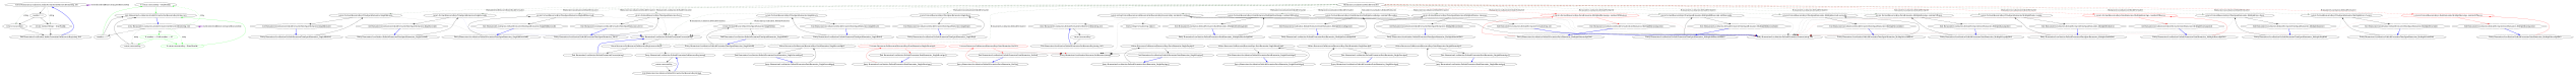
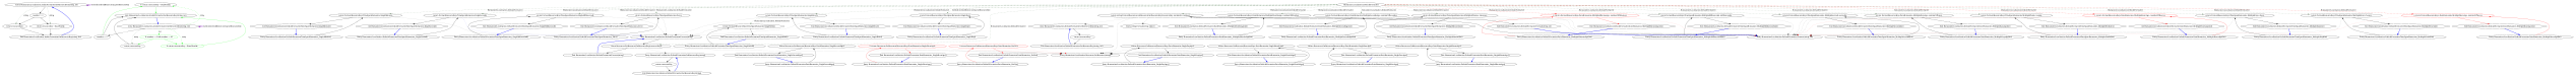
  digraph {
    fontname="Noto Serif"
    node [cluster="Humanizer.Localisation.ArabicFormatter.GetResourceKey(string, int)" fontname="Noto Serif" span="6-6" file="TimeSpanTests.cs"]
    edge [fontname="Noto Serif" style=solid]
    n1 [label="Entry Humanizer.Localisation.ArabicFormatter.GetResourceKey(string, int)" file=""]
    n2 [label="number == 2" span="8-8" file=""]
-   n3 [label="return numberOfDays + DualPostfix;" span="10-10" file=""]
+   n3 [label="return resourceKey + DualPostfix;" span="10-10" file=""]
    n4 [label="return resourceKey;" span="12-12" file=""]
    n5 [label="Exit Humanizer.Localisation.ArabicFormatter.GetResourceKey(string, int)" file=""]
    n6 [color=black community=0 label="0: return resourceKey + DualPostfix;" span="12-12" file=""]
    n7 [label="Exit Humanizer.Localisation.ArabicFormatter.GetResourceKey(string, int)" span="7-7" file=""]
    n8 [label="Entry Humanizer.Localisation.ArabicFormatter.GetResourceKey(string, int)" span="7-7" file=""]
    n9 [label="number == 2" span="10-10" file=""]
    n10 [color=green community=1 label="0: number >= 3 && number <= 10" span="15-15" file=""]
    n11 [color=green community=1 label="0: return resourceKey + PluralPostfix;" span="16-16" file=""]
    n12 [label="return resourceKey;" span="18-18" file=""]
    n13 [cluster="Humanizer.Localisation.DefaultFormatter.Format(string)" label="Entry Humanizer.Localisation.DefaultFormatter.Format(string)" span="134-134"]
    n14 [cluster="Humanizer.Localisation.DefaultFormatter.Format(string)" label="return Resources.GetResource(GetResourceKey(resourceKey));" span="136-136"]
    n15 [cluster="Humanizer.Localisation.DefaultFormatter.Format(string)" label="Exit Humanizer.Localisation.DefaultFormatter.Format(string)" span="134-134"]
    n16 [cluster="Humanizer.Localisation.DefaultFormatter.GetResourceKey(string)" label="Entry Humanizer.Localisation.DefaultFormatter.GetResourceKey(string)" span="149-149"]
    n17 [cluster="Humanizer.Localisation.Resources.GetResource(string)" label="Entry Humanizer.Localisation.Resources.GetResource(string)" span="27-27"]
    n18 [cluster="Humanizer.Localisation.DefaultFormatter.GetResourceKey(string)" label="return resourceKey;" span="151-151"]
    n19 [cluster="Humanizer.Localisation.DefaultFormatter.DateHumanize_MultipleMonthsAgo(int)" label="Entry Humanizer.Localisation.DefaultFormatter.DateHumanize_MultipleMonthsAgo(int)" span="19-19"]
    n20 [cluster="Humanizer.Localisation.DefaultFormatter.DateHumanize_MultipleMonthsAgo(int)" label="return Format(ResourceKeys.DateHumanize.MultipleMonthsAgo, numberOfMonths);" span="21-21"]
    n21 [cluster="Humanizer.Localisation.DefaultFormatter.DateHumanize_MultipleMonthsAgo(int)" label="Exit Humanizer.Localisation.DefaultFormatter.DateHumanize_MultipleMonthsAgo(int)" span="19-19"]
    n22 [cluster="Humanizer.Localisation.DefaultFormatter.Format(string, int)" label="Entry Humanizer.Localisation.DefaultFormatter.Format(string, int)" span="139-139"]
    n23 [cluster="Humanizer.Localisation.DefaultFormatter.Format(string, int)" label="return string.Format(Resources.GetResource(GetResourceKey(resourceKey, number)), number);" span="141-141"]
    n24 [cluster="Humanizer.Localisation.DefaultFormatter.DateHumanize_SingleSecondAgo()" label="Entry Humanizer.Localisation.DefaultFormatter.DateHumanize_SingleSecondAgo()" span="54-54"]
    n25 [cluster="Humanizer.Localisation.DefaultFormatter.DateHumanize_SingleSecondAgo()" label="return Resources.GetResource(ResourceKeys.DateHumanize.SingleSecondAgo);" span="56-56"]
    n26 [cluster="Humanizer.Localisation.DefaultFormatter.DateHumanize_SingleSecondAgo()" label="Exit Humanizer.Localisation.DefaultFormatter.DateHumanize_SingleSecondAgo()" span="54-54"]
    n27 [cluster="Humanizer.Localisation.DefaultFormatter.GetResourceKey(string, int)" label="Entry Humanizer.Localisation.DefaultFormatter.GetResourceKey(string, int)" span="144-144"]
    n28 [cluster="Humanizer.Localisation.DefaultFormatter.GetResourceKey(string, int)" label="return resourceKey;" span="146-146"]
    n29 [cluster="Humanizer.Localisation.DefaultFormatter.GetResourceKey(string, int)" label="Exit Humanizer.Localisation.DefaultFormatter.GetResourceKey(string, int)" span="144-144"]
    n30 [cluster="Humanizer.Localisation.DefaultFormatter.DateHumanize_SingleHourAgo()" label="Entry Humanizer.Localisation.DefaultFormatter.DateHumanize_SingleHourAgo()" span="39-39"]
    n31 [cluster="Humanizer.Localisation.DefaultFormatter.DateHumanize_SingleHourAgo()" color=red community=0 label="1: return Resources.GetResource(ResourceKeys.DateHumanize.SingleHourAgo);" span="41-41"]
    n32 [cluster="Humanizer.Localisation.DefaultFormatter.DateHumanize_SingleHourAgo()" label="Exit Humanizer.Localisation.DefaultFormatter.DateHumanize_SingleHourAgo()" span="39-39"]
    n33 [cluster="string.Format(string, object)" label="Entry string.Format(string, object)" span="0-0"]
    n34 [cluster="Humanizer.Localisation.DefaultFormatter.TimeSpanHumanize_SingleWeek()" label="Entry Humanizer.Localisation.DefaultFormatter.TimeSpanHumanize_SingleWeek()" span="74-74"]
    n35 [cluster="Humanizer.Localisation.DefaultFormatter.TimeSpanHumanize_SingleWeek()" label="return Format(ResourceKeys.TimeSpanHumanize.SingleWeek);" span="76-76"]
    n36 [cluster="Humanizer.Localisation.DefaultFormatter.TimeSpanHumanize_SingleWeek()" label="Exit Humanizer.Localisation.DefaultFormatter.TimeSpanHumanize_SingleWeek()" span="74-74"]
    n37 [cluster="Humanizer.Localisation.DefaultFormatter.DateHumanize_MultipleSecondsAgo(int)" label="Entry Humanizer.Localisation.DefaultFormatter.DateHumanize_MultipleSecondsAgo(int)" span="24-24"]
    n38 [cluster="Humanizer.Localisation.DefaultFormatter.DateHumanize_MultipleSecondsAgo(int)" label="return Format(ResourceKeys.DateHumanize.MultipleSecondsAgo, numberOfSeconds);" span="26-26"]
    n39 [cluster="Humanizer.Localisation.DefaultFormatter.DateHumanize_MultipleSecondsAgo(int)" label="Exit Humanizer.Localisation.DefaultFormatter.DateHumanize_MultipleSecondsAgo(int)" span="24-24"]
    n40 [cluster="Humanizer.Localisation.DefaultFormatter.TimeSpanHumanize_MultipleMinutes(int)" label="Entry Humanizer.Localisation.DefaultFormatter.TimeSpanHumanize_MultipleMinutes(int)" span="99-99"]
    n41 [cluster="Humanizer.Localisation.DefaultFormatter.TimeSpanHumanize_MultipleMinutes(int)" label="return Format(ResourceKeys.TimeSpanHumanize.MultipleMinutes, minutes);" span="101-101"]
    n42 [cluster="Humanizer.Localisation.DefaultFormatter.TimeSpanHumanize_MultipleMinutes(int)" label="Exit Humanizer.Localisation.DefaultFormatter.TimeSpanHumanize_MultipleMinutes(int)" span="99-99"]
    n43 [cluster="Humanizer.Localisation.DefaultFormatter.DateHumanize_MultipleMinutesAgo(int)" label="Entry Humanizer.Localisation.DefaultFormatter.DateHumanize_MultipleMinutesAgo(int)" span="14-14"]
    n44 [cluster="Humanizer.Localisation.DefaultFormatter.DateHumanize_MultipleMinutesAgo(int)" color=red community=0 label="1: return Format(ResourceKeys.DateHumanize.MultipleMinutesAgo, numberOfMinutes);" span="16-16"]
    n45 [cluster="Humanizer.Localisation.DefaultFormatter.DateHumanize_MultipleMinutesAgo(int)" label="Exit Humanizer.Localisation.DefaultFormatter.DateHumanize_MultipleMinutesAgo(int)" span="14-14"]
    n46 [cluster="Humanizer.Localisation.DefaultFormatter.TimeSpanHumanize_SingleMinute()" label="Entry Humanizer.Localisation.DefaultFormatter.TimeSpanHumanize_SingleMinute()" span="104-104"]
    n47 [cluster="Humanizer.Localisation.DefaultFormatter.TimeSpanHumanize_SingleMinute()" label="return Format(ResourceKeys.TimeSpanHumanize.SingleMinute);" span="106-106"]
    n48 [cluster="Humanizer.Localisation.DefaultFormatter.TimeSpanHumanize_SingleMinute()" label="Exit Humanizer.Localisation.DefaultFormatter.TimeSpanHumanize_SingleMinute()" span="104-104"]
    n49 [cluster="Humanizer.Localisation.DefaultFormatter.DateHumanize_NotYet()" label="Entry Humanizer.Localisation.DefaultFormatter.DateHumanize_NotYet()" span="44-44"]
    n50 [cluster="Humanizer.Localisation.DefaultFormatter.DateHumanize_NotYet()" color=red community=0 label="1: return Resources.GetResource(ResourceKeys.DateHumanize.NotYet);" span="46-46"]
    n51 [cluster="Humanizer.Localisation.DefaultFormatter.DateHumanize_NotYet()" label="Exit Humanizer.Localisation.DefaultFormatter.DateHumanize_NotYet()" span="44-44"]
    n52 [cluster="Humanizer.Localisation.DefaultFormatter.TimeSpanHumanize_MultipleMilliseconds(int)" label="Entry Humanizer.Localisation.DefaultFormatter.TimeSpanHumanize_MultipleMilliseconds(int)" span="119-119"]
    n53 [cluster="Humanizer.Localisation.DefaultFormatter.TimeSpanHumanize_MultipleMilliseconds(int)" label="return Format(ResourceKeys.TimeSpanHumanize.MultipleMilliseconds, milliSeconds);" span="121-121"]
    n54 [cluster="Humanizer.Localisation.DefaultFormatter.TimeSpanHumanize_MultipleMilliseconds(int)" label="Exit Humanizer.Localisation.DefaultFormatter.TimeSpanHumanize_MultipleMilliseconds(int)" span="119-119"]
    n55 [cluster="Humanizer.Localisation.DefaultFormatter.TimeSpanHumanize_MultipleSeconds(int)" label="Entry Humanizer.Localisation.DefaultFormatter.TimeSpanHumanize_MultipleSeconds(int)" span="109-109"]
    n56 [cluster="Humanizer.Localisation.DefaultFormatter.TimeSpanHumanize_MultipleSeconds(int)" label="return Format(ResourceKeys.TimeSpanHumanize.MultipleSeconds, seconds);" span="111-111"]
    n57 [cluster="Humanizer.Localisation.DefaultFormatter.TimeSpanHumanize_MultipleSeconds(int)" label="Exit Humanizer.Localisation.DefaultFormatter.TimeSpanHumanize_MultipleSeconds(int)" span="109-109"]
    n58 [cluster="Humanizer.Localisation.DefaultFormatter.TimeSpanHumanize_SingleSecond()" label="Entry Humanizer.Localisation.DefaultFormatter.TimeSpanHumanize_SingleSecond()" span="114-114"]
    n59 [cluster="Humanizer.Localisation.DefaultFormatter.TimeSpanHumanize_SingleSecond()" label="return Format(ResourceKeys.TimeSpanHumanize.SingleSecond);" span="116-116"]
    n60 [cluster="Humanizer.Localisation.DefaultFormatter.TimeSpanHumanize_SingleSecond()" label="Exit Humanizer.Localisation.DefaultFormatter.TimeSpanHumanize_SingleSecond()" span="114-114"]
    n61 [cluster="Humanizer.Localisation.DefaultFormatter.DateHumanize_MultipleDaysAgo(int)" label="Entry Humanizer.Localisation.DefaultFormatter.DateHumanize_MultipleDaysAgo(int)" span="4-4"]
    n62 [cluster="Humanizer.Localisation.DefaultFormatter.DateHumanize_MultipleDaysAgo(int)" label="return Format(ResourceKeys.DateHumanize.MultipleDaysAgo, numberOfDays);"]
    n63 [cluster="Humanizer.Localisation.DefaultFormatter.DateHumanize_MultipleDaysAgo(int)" label="Exit Humanizer.Localisation.DefaultFormatter.DateHumanize_MultipleDaysAgo(int)" span="4-4"]
    n64 [cluster="Humanizer.Localisation.DefaultFormatter.TimeSpanHumanize_MultipleWeeks(int)" label="Entry Humanizer.Localisation.DefaultFormatter.TimeSpanHumanize_MultipleWeeks(int)" span="69-69"]
    n65 [cluster="Humanizer.Localisation.DefaultFormatter.TimeSpanHumanize_MultipleWeeks(int)" label="return Format(ResourceKeys.TimeSpanHumanize.MultipleWeeks, weeks);" span="71-71"]
    n66 [cluster="Humanizer.Localisation.DefaultFormatter.TimeSpanHumanize_MultipleWeeks(int)" label="Exit Humanizer.Localisation.DefaultFormatter.TimeSpanHumanize_MultipleWeeks(int)" span="69-69"]
    n67 [cluster="Humanizer.Localisation.DefaultFormatter.DateHumanize_SingleDayAgo()" label="Entry Humanizer.Localisation.DefaultFormatter.DateHumanize_SingleDayAgo()" span="64-64"]
    n68 [cluster="Humanizer.Localisation.DefaultFormatter.DateHumanize_SingleDayAgo()" label="return Resources.GetResource(ResourceKeys.DateHumanize.SingleDayAgo);" span="66-66"]
    n69 [cluster="Humanizer.Localisation.DefaultFormatter.DateHumanize_SingleDayAgo()" label="Exit Humanizer.Localisation.DefaultFormatter.DateHumanize_SingleDayAgo()" span="64-64"]
    n70 [cluster="Humanizer.Localisation.DefaultFormatter.DateHumanize_SingleMonthAgo()" label="Entry Humanizer.Localisation.DefaultFormatter.DateHumanize_SingleMonthAgo()" span="49-49"]
    n71 [cluster="Humanizer.Localisation.DefaultFormatter.DateHumanize_SingleMonthAgo()" label="return Resources.GetResource(ResourceKeys.DateHumanize.SingleMonthAgo);" span="51-51"]
    n72 [cluster="Humanizer.Localisation.DefaultFormatter.DateHumanize_SingleMonthAgo()" label="Exit Humanizer.Localisation.DefaultFormatter.DateHumanize_SingleMonthAgo()" span="49-49"]
    n73 [cluster="Humanizer.Localisation.DefaultFormatter.TimeSpanHumanize_SingleMillisecond()" label="Entry Humanizer.Localisation.DefaultFormatter.TimeSpanHumanize_SingleMillisecond()" span="124-124"]
    n74 [cluster="Humanizer.Localisation.DefaultFormatter.TimeSpanHumanize_SingleMillisecond()" label="return Format(ResourceKeys.TimeSpanHumanize.SingleMillisecond);" span="126-126"]
    n75 [cluster="Humanizer.Localisation.DefaultFormatter.TimeSpanHumanize_SingleMillisecond()" label="Exit Humanizer.Localisation.DefaultFormatter.TimeSpanHumanize_SingleMillisecond()" span="124-124"]
    n76 [cluster="Humanizer.Localisation.DefaultFormatter.TimeSpanHumanize_Zero()" label="Entry Humanizer.Localisation.DefaultFormatter.TimeSpanHumanize_Zero()" span="129-129"]
    n77 [cluster="Humanizer.Localisation.DefaultFormatter.TimeSpanHumanize_Zero()" label="return Format(ResourceKeys.TimeSpanHumanize.Zero);" span="131-131"]
    n78 [cluster="Humanizer.Localisation.DefaultFormatter.TimeSpanHumanize_Zero()" label="Exit Humanizer.Localisation.DefaultFormatter.TimeSpanHumanize_Zero()" span="129-129"]
    n79 [cluster="Humanizer.Localisation.DefaultFormatter.DateHumanize_SingleYearAgo()" label="Entry Humanizer.Localisation.DefaultFormatter.DateHumanize_SingleYearAgo()" span="59-59"]
    n80 [cluster="Humanizer.Localisation.DefaultFormatter.DateHumanize_SingleYearAgo()" label="return Resources.GetResource(ResourceKeys.DateHumanize.SingleYearAgo);" span="61-61"]
    n81 [cluster="Humanizer.Localisation.DefaultFormatter.DateHumanize_SingleYearAgo()" label="Exit Humanizer.Localisation.DefaultFormatter.DateHumanize_SingleYearAgo()" span="59-59"]
    n82 [cluster="Humanizer.Localisation.DefaultFormatter.GetResourceKey(string)" label="Exit Humanizer.Localisation.DefaultFormatter.GetResourceKey(string)" span="149-149"]
    n83 [cluster="Humanizer.Localisation.DefaultFormatter.DateHumanize_MultipleHoursAgo(int)" label="Entry Humanizer.Localisation.DefaultFormatter.DateHumanize_MultipleHoursAgo(int)" span="9-9"]
    n84 [cluster="Humanizer.Localisation.DefaultFormatter.DateHumanize_MultipleHoursAgo(int)" color=red community=0 label="1: return Format(ResourceKeys.DateHumanize.MultipleHoursAgo, numberOfHours);" span="11-11"]
    n85 [cluster="Humanizer.Localisation.DefaultFormatter.DateHumanize_MultipleHoursAgo(int)" label="Exit Humanizer.Localisation.DefaultFormatter.DateHumanize_MultipleHoursAgo(int)" span="9-9"]
    n86 [cluster="Humanizer.Localisation.DefaultFormatter.DateHumanize_SingleMinuteAgo()" label="Entry Humanizer.Localisation.DefaultFormatter.DateHumanize_SingleMinuteAgo()" span="34-34"]
    n87 [cluster="Humanizer.Localisation.DefaultFormatter.DateHumanize_SingleMinuteAgo()" label="return Resources.GetResource(ResourceKeys.DateHumanize.SingleMinuteAgo);" span="36-36"]
    n88 [cluster="Humanizer.Localisation.DefaultFormatter.DateHumanize_SingleMinuteAgo()" label="Exit Humanizer.Localisation.DefaultFormatter.DateHumanize_SingleMinuteAgo()" span="34-34"]
    n89 [cluster="Humanizer.Localisation.DefaultFormatter.Format(string, int)" label="Exit Humanizer.Localisation.DefaultFormatter.Format(string, int)" span="139-139"]
    n90 [cluster="Humanizer.Localisation.DefaultFormatter.TimeSpanHumanize_MultipleDays(int)" label="Entry Humanizer.Localisation.DefaultFormatter.TimeSpanHumanize_MultipleDays(int)" span="79-79"]
    n91 [cluster="Humanizer.Localisation.DefaultFormatter.TimeSpanHumanize_MultipleDays(int)" label="return Format(ResourceKeys.TimeSpanHumanize.MultipleDays, days);" span="81-81"]
    n92 [cluster="Humanizer.Localisation.DefaultFormatter.TimeSpanHumanize_MultipleDays(int)" label="Exit Humanizer.Localisation.DefaultFormatter.TimeSpanHumanize_MultipleDays(int)" span="79-79"]
    n93 [cluster="Humanizer.Localisation.DefaultFormatter.TimeSpanHumanize_SingleHour()" label="Entry Humanizer.Localisation.DefaultFormatter.TimeSpanHumanize_SingleHour()" span="94-94"]
    n94 [cluster="Humanizer.Localisation.DefaultFormatter.TimeSpanHumanize_SingleHour()" label="return Format(ResourceKeys.TimeSpanHumanize.SingleHour);" span="96-96"]
    n95 [cluster="Humanizer.Localisation.DefaultFormatter.TimeSpanHumanize_SingleHour()" label="Exit Humanizer.Localisation.DefaultFormatter.TimeSpanHumanize_SingleHour()" span="94-94"]
    n96 [cluster="Humanizer.Localisation.DefaultFormatter.TimeSpanHumanize_MultipleHours(int)" label="Entry Humanizer.Localisation.DefaultFormatter.TimeSpanHumanize_MultipleHours(int)" span="89-89"]
    n97 [cluster="Humanizer.Localisation.DefaultFormatter.TimeSpanHumanize_MultipleHours(int)" label="return Format(ResourceKeys.TimeSpanHumanize.MultipleHours, hours);" span="91-91"]
    n98 [cluster="Humanizer.Localisation.DefaultFormatter.TimeSpanHumanize_MultipleHours(int)" label="Exit Humanizer.Localisation.DefaultFormatter.TimeSpanHumanize_MultipleHours(int)" span="89-89"]
    n99 [cluster="Humanizer.Localisation.DefaultFormatter.TimeSpanHumanize_SingleDay()" label="Entry Humanizer.Localisation.DefaultFormatter.TimeSpanHumanize_SingleDay()" span="84-84"]
    n100 [cluster="Humanizer.Localisation.DefaultFormatter.TimeSpanHumanize_SingleDay()" label="return Format(ResourceKeys.TimeSpanHumanize.SingleDay);" span="86-86"]
    n101 [cluster="Humanizer.Localisation.DefaultFormatter.TimeSpanHumanize_SingleDay()" label="Exit Humanizer.Localisation.DefaultFormatter.TimeSpanHumanize_SingleDay()" span="84-84"]
    n102 [cluster="Humanizer.Localisation.DefaultFormatter.DateHumanize_MultipleYearsAgo(int)" label="Entry Humanizer.Localisation.DefaultFormatter.DateHumanize_MultipleYearsAgo(int)" span="29-29"]
    n103 [cluster="Humanizer.Localisation.DefaultFormatter.DateHumanize_MultipleYearsAgo(int)" color=red community=0 label="1: return Format(ResourceKeys.DateHumanize.MultipleYearsAgo, numberOfYears);" span="31-31"]
    n104 [cluster="Humanizer.Localisation.DefaultFormatter.DateHumanize_MultipleYearsAgo(int)" label="Exit Humanizer.Localisation.DefaultFormatter.DateHumanize_MultipleYearsAgo(int)" span="29-29"]
    n105 [label="Humanizer.Localisation.DefaultFormatter" cluster="" span=""]
    n1 -> n1 [color=darkorchid label="method methodReturn string GetResourceKey" style=bold]
    n1 -> n2
    n1 -> n3 [color=darkseagreen4 label=string style=dashed]
    n1 -> n4 [color=darkseagreen4 label=string style=dashed]
    n2 -> n3
    n2 -> n4
    n3 -> n5
    n4 -> n5
    n5 -> n1 [color=blue style=bold]
    n6 -> n7 [color=green]
    n7 -> n8 [color=blue style=bold]
    n8 -> n6 [color=green label=string style=dashed]
    n8 -> n8 [color=darkorchid label="method methodReturn string GetResourceKey" style=bold]
    n8 -> n9
    n8 -> n10 [color=green label=int style=dashed]
    n8 -> n11 [color=green label=string style=dashed]
    n8 -> n12 [color=darkseagreen4 label=string style=dashed]
    n9 -> n6 [color=green]
    n9 -> n7
    n10 -> n11 [color=green]
    n10 -> n12 [color=green]
    n11 -> n7 [color=green]
    n12 -> n7
    n13 -> n14
    n14 -> n15
    n14 -> n16 [style=dotted]
    n14 -> n17 [style=dotted]
    n15 -> n13 [color=blue style=bold]
    n16 -> n18
    n18 -> n82
    n19 -> n20
    n20 -> n21
    n20 -> n22 [style=dotted]
    n21 -> n19 [color=blue style=bold]
    n22 -> n23
    n23 -> n17 [style=dotted]
    n23 -> n27 [style=dotted]
    n23 -> n33 [style=dotted]
    n23 -> n89
    n24 -> n25
    n25 -> n17 [style=dotted]
    n25 -> n26
    n26 -> n24 [color=blue style=bold]
    n27 -> n28
    n28 -> n29
    n29 -> n27 [color=blue style=bold]
    n30 -> n31 [color=red]
    n31 -> n17 [color=red style=dotted]
    n31 -> n32 [color=red]
    n32 -> n30 [color=blue style=bold]
    n34 -> n35
    n35 -> n13 [style=dotted]
    n35 -> n36
    n36 -> n34 [color=blue style=bold]
    n37 -> n38
    n38 -> n22 [style=dotted]
    n38 -> n39
    n39 -> n37 [color=blue style=bold]
    n40 -> n41
    n41 -> n22 [style=dotted]
    n41 -> n42
    n42 -> n40 [color=blue style=bold]
    n43 -> n44 [color=red]
    n44 -> n22 [color=red style=dotted]
    n44 -> n45 [color=red]
    n45 -> n43 [color=blue style=bold]
    n46 -> n47
    n47 -> n13 [style=dotted]
    n47 -> n48
    n48 -> n46 [color=blue style=bold]
    n49 -> n50 [color=red]
    n50 -> n17 [color=red style=dotted]
    n50 -> n51 [color=red]
    n51 -> n49 [color=blue style=bold]
    n52 -> n53
    n53 -> n22 [style=dotted]
    n53 -> n54
    n54 -> n52 [color=blue style=bold]
    n55 -> n56
    n56 -> n22 [style=dotted]
    n56 -> n57
    n57 -> n55 [color=blue style=bold]
    n58 -> n59
    n59 -> n13 [color=blue style=dotted]
    n59 -> n60
    n60 -> n58 [color=blue style=bold]
    n61 -> n62
    n62 -> n22 [style=dotted]
    n62 -> n63
    n63 -> n61 [color=blue style=bold]
    n64 -> n65
    n65 -> n22 [style=dotted]
    n65 -> n66
    n66 -> n64 [color=blue style=bold]
    n67 -> n68
    n68 -> n17 [style=dotted]
    n68 -> n69
    n69 -> n67 [color=blue style=bold]
    n70 -> n71
    n71 -> n17 [style=dotted]
    n71 -> n72
    n72 -> n70 [color=blue style=bold]
    n73 -> n74
    n74 -> n13 [style=dotted]
    n74 -> n75
    n75 -> n73 [color=blue style=bold]
    n76 -> n77
    n77 -> n13 [style=dotted]
    n77 -> n78
    n78 -> n76 [color=blue style=bold]
    n79 -> n80
    n80 -> n17 [style=dotted]
    n80 -> n81
    n81 -> n79 [color=blue style=bold]
    n82 -> n16 [color=blue style=bold]
    n83 -> n84 [color=red]
    n84 -> n22 [color=red style=dotted]
    n84 -> n85 [color=red]
    n85 -> n83 [color=blue style=bold]
    n86 -> n87
    n87 -> n17 [style=dotted]
    n87 -> n88
    n88 -> n86 [color=blue style=bold]
    n89 -> n22 [color=blue style=bold]
    n90 -> n91
    n91 -> n22 [style=dotted]
    n91 -> n92
    n92 -> n90 [color=blue style=bold]
    n93 -> n94
    n94 -> n13 [style=dotted]
    n94 -> n35 [color=darkseagreen4 label="Humanizer.Localisation.DefaultFormatter" style=dashed]
    n94 -> n95
    n95 -> n93 [color=blue style=bold]
    n96 -> n97
    n97 -> n22 [style=dotted]
    n97 -> n98
    n98 -> n96 [color=blue style=bold]
    n99 -> n100
    n100 -> n13 [style=dotted]
    n100 -> n101
    n101 -> n99 [color=blue style=bold]
    n102 -> n103 [color=red]
    n103 -> n22 [color=red style=dotted]
    n103 -> n104 [color=red]
    n104 -> n102 [color=blue style=bold]
    n105 -> n14 [color=darkseagreen4 label="Humanizer.Localisation.DefaultFormatter" style=dashed]
    n105 -> n20 [color=darkseagreen4 label="Humanizer.Localisation.DefaultFormatter" style=dashed]
    n105 -> n23 [color=darkseagreen4 label="Humanizer.Localisation.DefaultFormatter" style=dashed]
    n105 -> n38 [color=darkseagreen4 label="Humanizer.Localisation.DefaultFormatter" style=dashed]
    n105 -> n41 [color=darkseagreen4 label="Humanizer.Localisation.DefaultFormatter" style=dashed]
    n105 -> n44 [color=red label="Humanizer.Localisation.DefaultFormatter" style=dashed]
-   n105 -> n47 [color=darkseagreen4 label="Humanizer.GetResourceKey.DefaultFormatter" style=dashed]
+   n105 -> n47 [color=darkseagreen4 label="Humanizer.Localisation.DefaultFormatter" style=dashed]
    n105 -> n53 [color=darkseagreen4 label="Humanizer.Localisation.DefaultFormatter" style=dashed]
    n105 -> n56 [color=darkseagreen4 label="Humanizer.Localisation.DefaultFormatter" style=dashed]
    n105 -> n59 [color=darkseagreen4 label="Humanizer.Localisation.DefaultFormatter" style=dashed]
    n105 -> n62 [color=darkseagreen4 label="Humanizer.Localisation.DefaultFormatter" style=dashed]
    n105 -> n65 [color=darkseagreen4 label="Humanizer.Localisation.DefaultFormatter" style=dashed]
    n105 -> n74 [color=darkseagreen4 label="Humanizer.Localisation.DefaultFormatter" style=dashed]
    n105 -> n77 [color=darkseagreen4 label="Humanizer.Localisation.DefaultFormatter" style=dashed]
    n105 -> n84 [color=red label="Humanizer.Localisation.DefaultFormatter" style=dashed]
    n105 -> n91 [color=darkseagreen4 label="Humanizer.Localisation.DefaultFormatter" style=dashed]
-   n105 -> n13 [color=darkseagreen4 label="Humanizer.Localisation.DefaultFormatter" style=dashed]
+   n105 -> n94 [color=darkseagreen4 label="Humanizer.Localisation.DefaultFormatter" style=dashed]
    n105 -> n97 [color=darkseagreen4 label="Humanizer.Localisation.DefaultFormatter" style=dashed]
-   n105 -> n100 [color=darkseagreen4 label="Humanizer.Localisation.DefaultFormatter" style=dashed]
+   n105 -> n100 [color=darkseagreen4 label="method methodReturn string GetResourceKey" style=dashed]
    n105 -> n103 [color=red label="Humanizer.Localisation.DefaultFormatter" style=dashed]
  }
